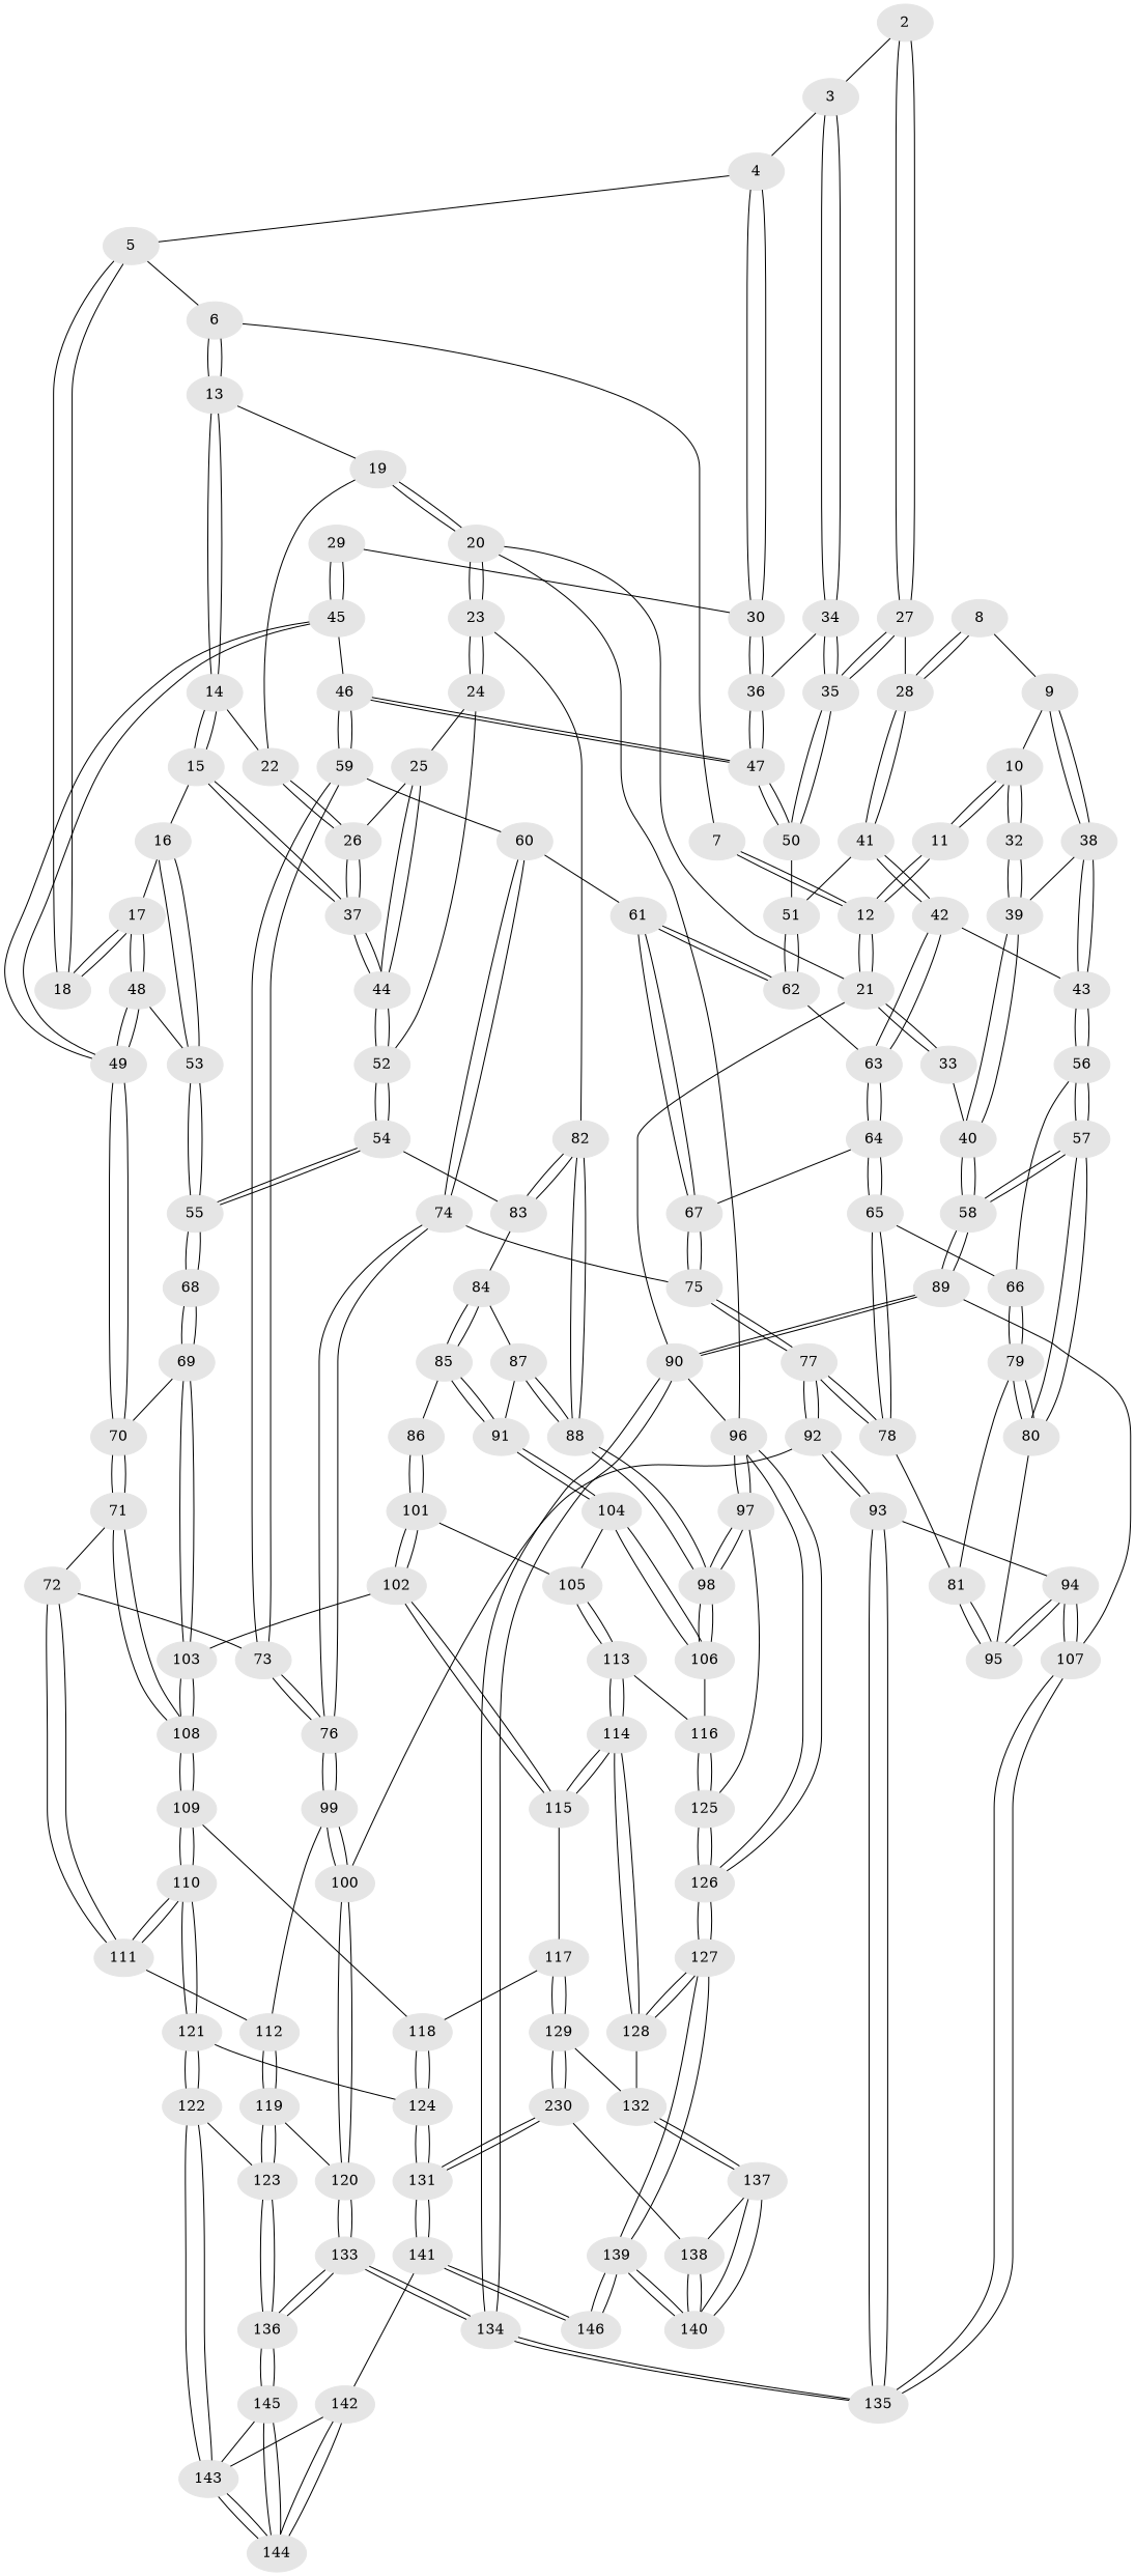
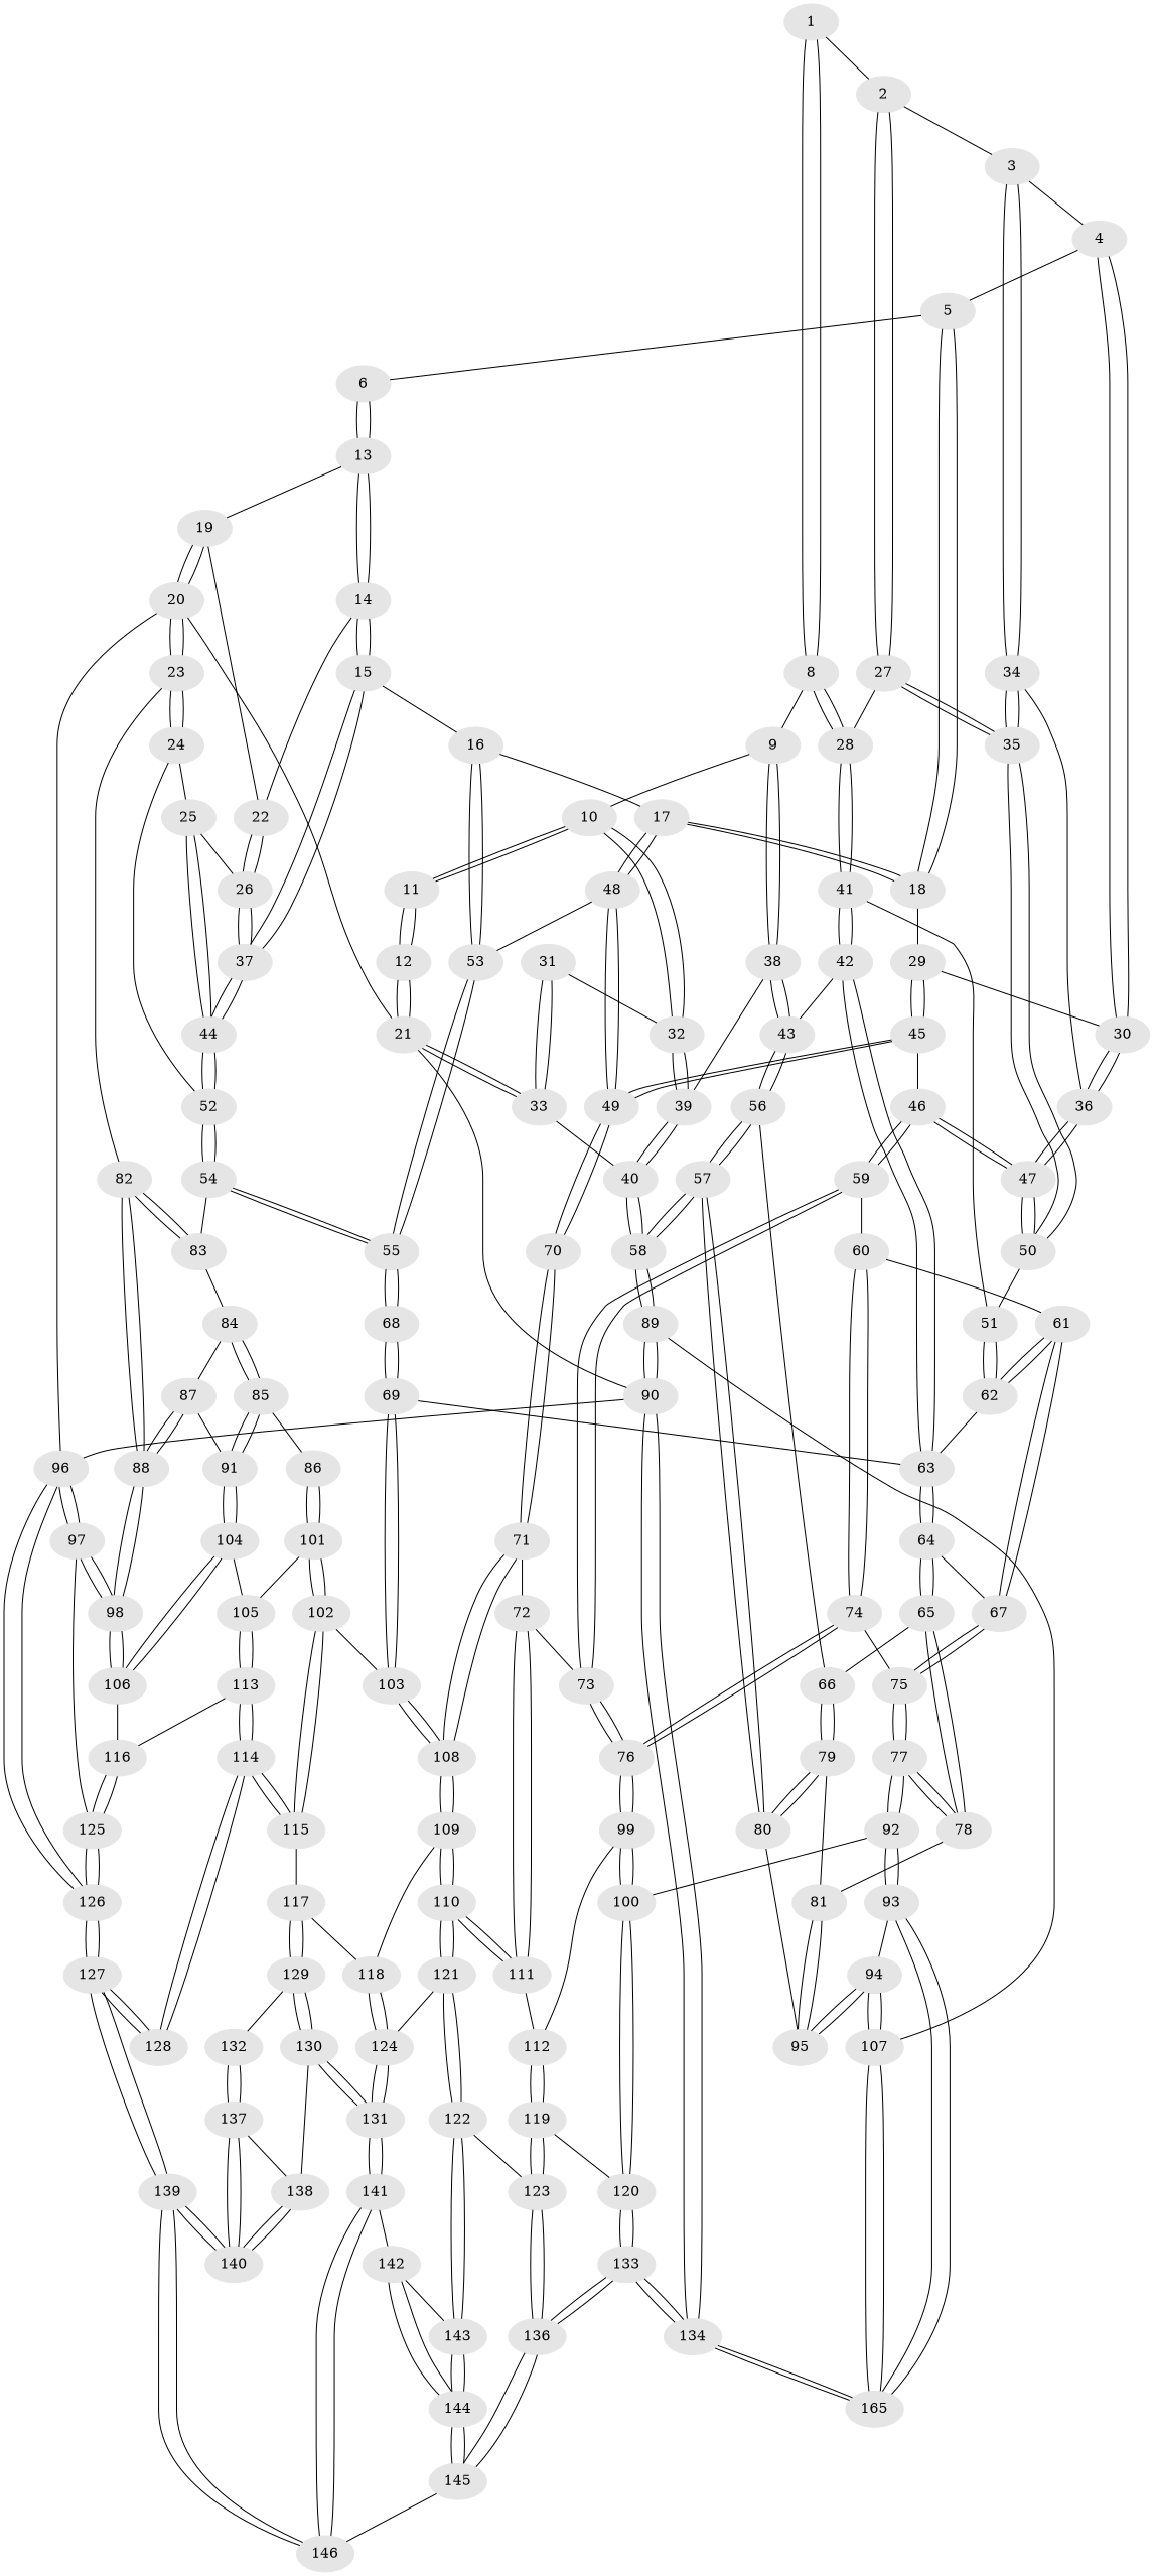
  graph {
    node [color=gray90 style=filled]
+   1
    2
    8
    3
    27
    9
    28
    4
    34
    35
    5
    30
    36
    6
    18
-   7
    13
    29
    12
    14
    19
    21
    10
    38
    41
    11
    32
    39
    43
    33
    90
    15
    22
    20
    16
    37
    26
    17
    53
    44
    48
    55
    49
    45
    23
    96
    24
    82
    97
    126
    40
    134
    25
    52
    83
    88
    54
    50
    42
    51
    46
    47
+   31
    58
    56
    89
    63
    62
    64
    57
    66
    59
    70
    60
    73
    71
    68
    84
    69
    80
    79
    95
    107
    61
    74
    76
    67
    75
    65
    78
    81
    77
    103
    86
    101
    108
    72
    111
    109
    112
    99
    92
    100
    93
    98
    85
    87
    91
    104
    102
    105
    106
-   135
+   135 [label=165]
    94
    120
    125
    127
    116
    119
    133
    115
    113
    117
    114
    110
    118
    121
    124
    122
    123
    128
    132
    129
-   130 [label=230]
+   130
    131
    136
    143
    144
    145
    141
    139
    140
    146
    137
    138
    142
+   1 -- 2
+   1 -- 8
+   1 -- 8
    2 -- 3
    2 -- 27
    2 -- 27
    8 -- 9
    8 -- 28
    8 -- 28
    3 -- 4
    3 -- 34
    3 -- 34
    27 -- 28
    27 -- 35
    27 -- 35
    9 -- 10
    9 -- 38
    9 -- 38
    28 -- 41
    28 -- 41
    4 -- 5
    4 -- 30
    4 -- 30
    34 -- 35
    34 -- 35
    34 -- 36
    35 -- 50
    35 -- 50
    5 -- 6
    5 -- 18
    5 -- 18
    30 -- 36
    30 -- 36
    36 -- 47
    36 -- 47
-   6 -- 7
    6 -- 13
    6 -- 13
-   7 -- 12
-   7 -- 12
+   18 -- 29
    13 -- 14
    13 -- 14
    13 -- 19
    29 -- 30
    29 -- 45
    29 -- 45
    12 -- 21
    12 -- 21
    14 -- 15
    14 -- 15
    14 -- 22
    19 -- 22
    19 -- 20
    19 -- 20
    21 -- 33
    21 -- 33
    21 -- 90
    10 -- 11
    10 -- 11
    10 -- 32
    10 -- 32
    38 -- 39
    38 -- 43
    38 -- 43
    41 -- 42
    41 -- 42
    41 -- 51
    11 -- 12
    11 -- 12
    32 -- 39
    32 -- 39
    39 -- 40
    39 -- 40
    43 -- 56
    43 -- 56
    33 -- 40
    90 -- 96
    90 -- 134
    90 -- 134
    15 -- 16
    15 -- 37
    15 -- 37
    22 -- 26
    22 -- 26
    20 -- 21
    20 -- 23
    20 -- 23
    20 -- 96
    16 -- 17
    16 -- 53
    16 -- 53
    37 -- 44
    37 -- 44
    26 -- 37
    26 -- 37
    17 -- 18
    17 -- 18
    17 -- 48
    17 -- 48
    53 -- 55
    53 -- 55
    44 -- 52
    44 -- 52
    48 -- 53
    48 -- 49
    48 -- 49
    55 -- 68
    55 -- 68
    49 -- 70
    49 -- 70
    45 -- 49
    45 -- 49
    45 -- 46
    23 -- 24
    23 -- 24
    23 -- 82
    96 -- 97
    96 -- 97
    96 -- 126
    96 -- 126
    24 -- 25
    24 -- 52
    82 -- 83
    82 -- 83
    82 -- 88
    82 -- 88
    97 -- 98
    97 -- 98
    97 -- 125
    126 -- 127
    126 -- 127
    40 -- 58
    40 -- 58
    134 -- 135
    134 -- 135
    25 -- 26
    25 -- 44
    25 -- 44
    52 -- 54
    52 -- 54
    83 -- 84
    88 -- 98
    88 -- 98
    54 -- 55
    54 -- 55
    54 -- 83
    50 -- 51
    42 -- 43
    42 -- 63
    42 -- 63
    51 -- 62
    51 -- 62
    46 -- 47
    46 -- 47
    46 -- 59
    46 -- 59
    47 -- 50
    47 -- 50
+   31 -- 32
+   31 -- 33
+   31 -- 33
    58 -- 89
    58 -- 89
    56 -- 57
    56 -- 57
    56 -- 66
    89 -- 90
    89 -- 90
    89 -- 107
    63 -- 64
    63 -- 64
    62 -- 63
    64 -- 67
    64 -- 65
    64 -- 65
    57 -- 58
    57 -- 58
    57 -- 80
    57 -- 80
    66 -- 79
    66 -- 79
    59 -- 60
    59 -- 73
    59 -- 73
    70 -- 71
    70 -- 71
    60 -- 61
    60 -- 74
    60 -- 74
    73 -- 76
    73 -- 76
    71 -- 108
    71 -- 108
    71 -- 72
    68 -- 69
    68 -- 69
    84 -- 85
    84 -- 85
    84 -- 87
-   69 -- 70
+   69 -- 63
    69 -- 103
    69 -- 103
    80 -- 95
    79 -- 80
    79 -- 80
    79 -- 81
    107 -- 135
    107 -- 135
    61 -- 62
    61 -- 62
    61 -- 67
    61 -- 67
    74 -- 76
    74 -- 76
    74 -- 75
    76 -- 99
    76 -- 99
    67 -- 75
    67 -- 75
    75 -- 77
    75 -- 77
    65 -- 66
    65 -- 78
    65 -- 78
    78 -- 81
    81 -- 95
    81 -- 95
    77 -- 78
    77 -- 78
    77 -- 92
    77 -- 92
    103 -- 108
    103 -- 108
    86 -- 101
    86 -- 101
    101 -- 102
    101 -- 102
    101 -- 105
    108 -- 109
    108 -- 109
    72 -- 73
    72 -- 111
    72 -- 111
    111 -- 112
    109 -- 110
    109 -- 110
    109 -- 118
    112 -- 119
    112 -- 119
    99 -- 112
    99 -- 100
    99 -- 100
    92 -- 100
    92 -- 93
    92 -- 93
    100 -- 120
    100 -- 120
    93 -- 135
    93 -- 135
    93 -- 94
    98 -- 106
    98 -- 106
    85 -- 86
    85 -- 91
    85 -- 91
    87 -- 88
    87 -- 88
    87 -- 91
    91 -- 104
    91 -- 104
    104 -- 105
    104 -- 106
    104 -- 106
    102 -- 103
    102 -- 115
    102 -- 115
    105 -- 113
    105 -- 113
    106 -- 116
    94 -- 95
    94 -- 95
    94 -- 107
    94 -- 107
    120 -- 133
    120 -- 133
    125 -- 126
    125 -- 126
    127 -- 128
    127 -- 128
    127 -- 139
    127 -- 139
    116 -- 125
    116 -- 125
    119 -- 120
    119 -- 123
    119 -- 123
    133 -- 134
    133 -- 134
    133 -- 136
    133 -- 136
    115 -- 117
    113 -- 116
    113 -- 114
    113 -- 114
    117 -- 118
    117 -- 129
    117 -- 129
    114 -- 115
    114 -- 115
    114 -- 128
    114 -- 128
    110 -- 111
    110 -- 111
    110 -- 121
    110 -- 121
    118 -- 124
    118 -- 124
    121 -- 124
    121 -- 122
    121 -- 122
    124 -- 131
    124 -- 131
    122 -- 123
    122 -- 143
    122 -- 143
    123 -- 136
    123 -- 136
-   128 -- 132
    132 -- 137
    132 -- 137
    129 -- 132
    129 -- 130
    129 -- 130
    130 -- 131
    130 -- 131
    130 -- 138
    131 -- 141
    131 -- 141
    136 -- 145
    136 -- 145
    143 -- 144
    143 -- 144
    144 -- 145
    144 -- 145
-   145 -- 143
+   145 -- 146
    141 -- 146
    141 -- 146
    141 -- 142
    139 -- 140
    139 -- 140
    139 -- 146
    139 -- 146
    137 -- 140
    137 -- 140
    137 -- 138
    138 -- 140
    138 -- 140
    142 -- 143
    142 -- 144
    142 -- 144
  }
